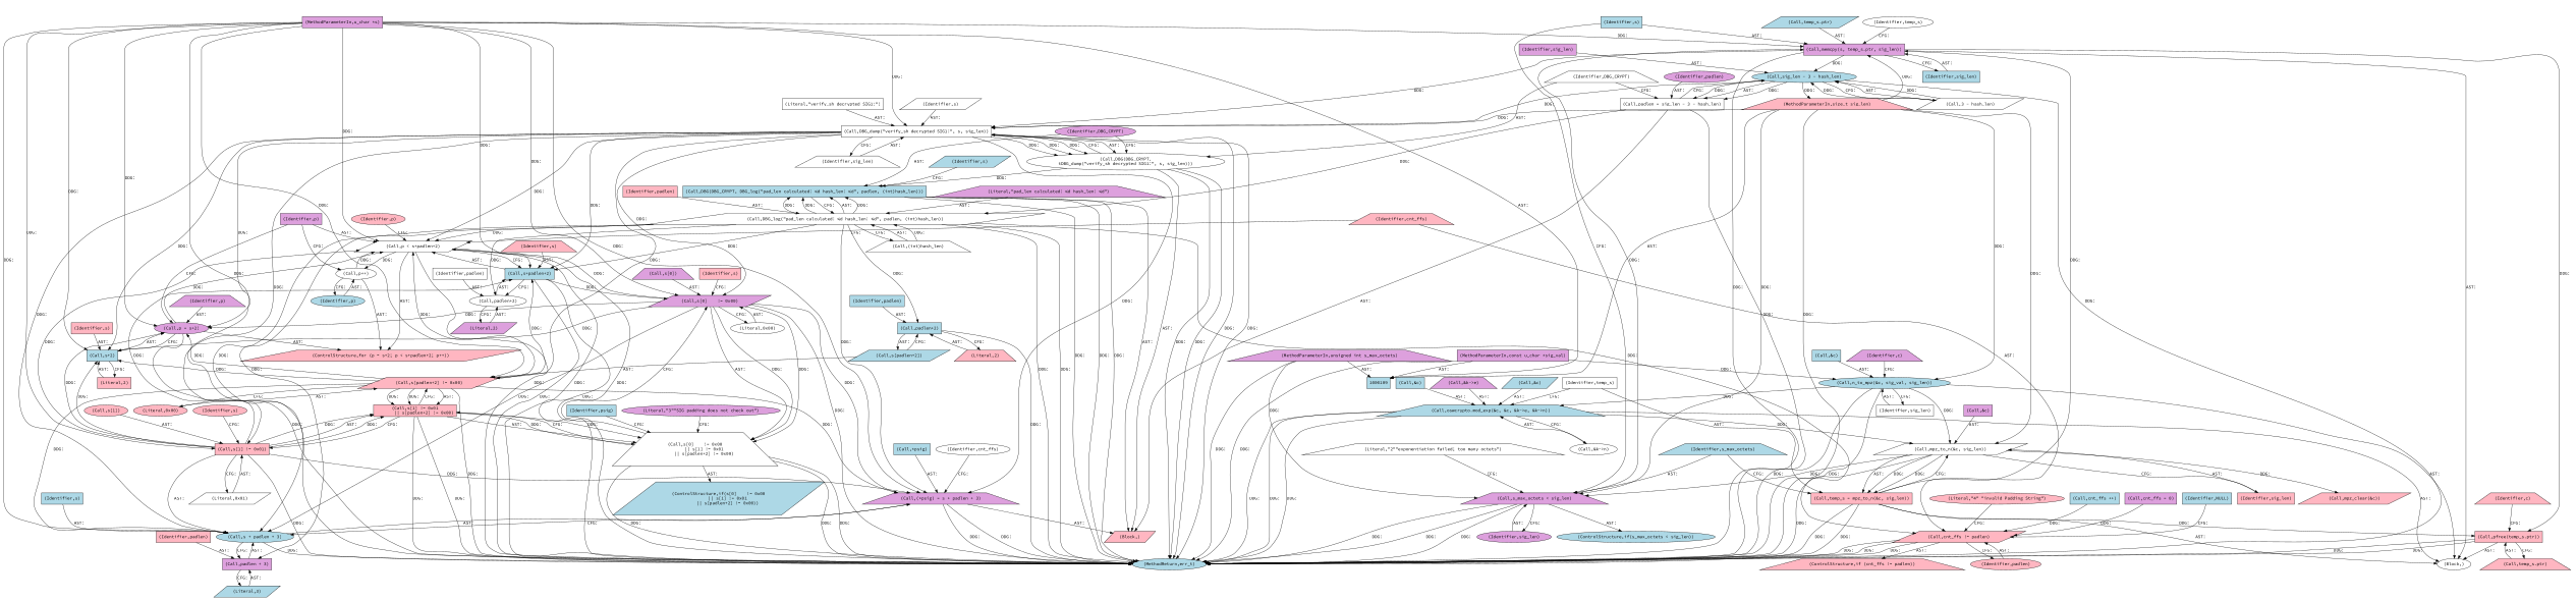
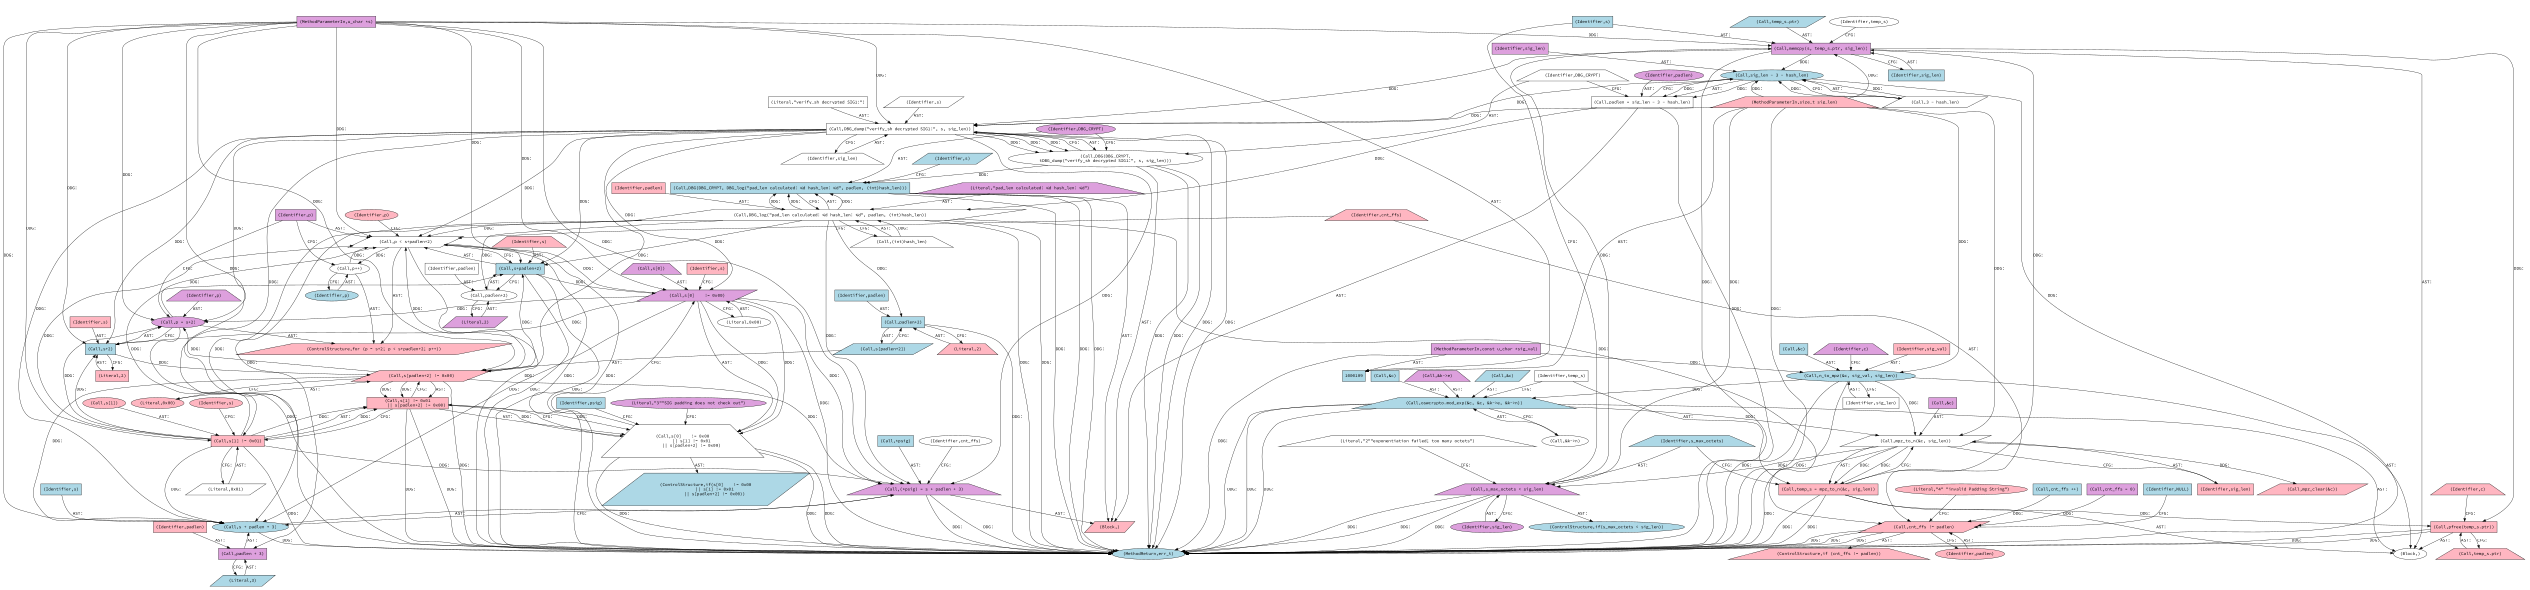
  digraph {
    fontname="Source Code Pro"
    node [fillcolor=lightpink fontname="Source Code Pro" shape=box style=filled]
    edge [fontname="Source Code Pro"]
    n1 [fillcolor=plum label="(Call,memcpy(s, temp_s.ptr, sig_len))"]
    n2 [label="(Call,pfree(temp_s.ptr))"]
    n3 [fillcolor=lightblue label="(Call,sig_len - 3 - hash_len)" shape=ellipse]
    n4 [fillcolor=white label="(Call,DBG_dump(\"verify_sh decrypted SIG1:\", s, sig_len))"]
    n5 [fillcolor=white label="(Block,)" shape=ellipse]
    n6 [fillcolor=lightblue label="(Identifier,sig_len)"]
    n7 [fillcolor=lightblue label="(MethodReturn,err_t)" shape=ellipse]
    n8 [label="(Call,temp_s.ptr)" shape=trapezium]
    n9 [fillcolor=white label="(Call,padlen = sig_len - 3 - hash_len)"]
    n10 [fillcolor=white label="(Call,3 - hash_len)" shape=parallelogram]
    n11 [fillcolor=plum label="(Call,(*psig) = s + padlen + 3)" shape=trapezium]
    n12 [fillcolor=lightblue label="(Call,s + padlen + 3)" shape=ellipse]
    n13 [fillcolor=white label="(Call,p < s+padlen+2)" shape=parallelogram]
    n14 [fillcolor=lightblue label="(Call,s+padlen+2)"]
    n15 [fillcolor=plum label="(Call,s[0]    != 0x00)" shape=parallelogram]
    n16 [fillcolor=plum label="(Call,p = s+2)" shape=ellipse]
    n17 [fillcolor=lightblue label="(Call,s+2)"]
    n18 [label="(Call,s[1] != 0x01)"]
    n19 [label="(Call,s[padlen+2] != 0x00)" shape=parallelogram]
    n20 [fillcolor=white label="(Call,DBG(DBG_CRYPT,\n\tDBG_dump(\"verify_sh decrypted SIG1:\", s, sig_len)))" shape=ellipse]
    n21 [fillcolor=white label="(Identifier,sig_len)" shape=trapezium]
    n22 [fillcolor=plum label="(MethodParameterIn,u_char *s)"]
    1000109 [fillcolor=lightblue]
    n24 [label="(Block,)" shape=parallelogram]
    n25 [fillcolor=plum label="(Call,padlen + 3)"]
    n26 [fillcolor=white label="(Call,p++)" shape=ellipse]
    n27 [label="(ControlStructure,for (p = s+2; p < s+padlen+2; p++))" shape=parallelogram]
    n28 [fillcolor=white label="(Call,padlen+2)" shape=ellipse]
    n29 [fillcolor=white label="(Call,s[0]    != 0x00\n       || s[1] != 0x01\n       || s[padlen+2] != 0x00)" shape=trapezium]
    n30 [fillcolor=white label="(Literal,0x00)" shape=ellipse]
    n31 [label="(Literal,2)"]
    n32 [label="(Call,s[1] != 0x01\n       || s[padlen+2] != 0x00)"]
    n33 [fillcolor=white label="(Literal,0x01)" shape=parallelogram]
    n34 [label="(Literal,0x00)" shape=ellipse]
    n35 [label="(Call,temp_s = mpz_to_n(&c, sig_len))"]
    n36 [fillcolor=white label="(Call,mpz_to_n(&c, sig_len))" shape=parallelogram]
    n37 [fillcolor=plum label="(Call,s_max_octets < sig_len)" shape=trapezium]
    n38 [label="(Identifier,sig_len)"]
    n39 [label="(Call,mpz_clear(&c))" shape=parallelogram]
    n40 [fillcolor=plum label="(Identifier,sig_len)" shape=ellipse]
    n41 [fillcolor=lightblue label="(ControlStructure,if(s_max_octets < sig_len))" shape=ellipse]
    n42 [fillcolor=lightblue label="(Call,oswcrypto.mod_exp(&c, &c, &k->e, &k->n))" shape=trapezium]
    n43 [fillcolor=white label="(Call,&k->n)" shape=ellipse]
    n44 [fillcolor=lightblue label="(Call,n_to_mpz(&c, sig_val, sig_len))" shape=ellipse]
    n45 [fillcolor=white label="(Identifier,sig_len)"]
    n46 [fillcolor=plum label="(MethodParameterIn,const u_char *sig_val)"]
    n47 [label="(MethodParameterIn,size_t sig_len)" shape=trapezium]
-   n48 [fillcolor=plum label="(MethodParameterIn,unsigned int s_max_octets)" shape=trapezium]
    n49 [fillcolor=white label="(Call,DBG_log(\"pad_len calculated: %d hash_len: %d\", padlen, (int)hash_len))" shape=parallelogram]
    n50 [fillcolor=lightblue label="(Call,DBG(DBG_CRYPT, DBG_log(\"pad_len calculated: %d hash_len: %d\", padlen, (int)hash_len)))"]
    n51 [fillcolor=lightblue label="(Call,padlen+2)"]
    n52 [label="(Call,cnt_ffs != padlen)" shape=parallelogram]
    n53 [fillcolor=white label="(Call,(int)hash_len)" shape=trapezium]
    n54 [fillcolor=lightblue label="(Call,s[padlen+2])" shape=parallelogram]
    n55 [label="(Literal,2)" shape=trapezium]
    n56 [fillcolor=lightblue label="(Literal,3)" shape=parallelogram]
    n57 [fillcolor=plum label="(Literal,2)" shape=parallelogram]
    n58 [label="(ControlStructure,if (cnt_ffs != padlen))" shape=trapezium]
    n59 [label="(Identifier,padlen)" shape=ellipse]
    n60 [fillcolor=lightblue label="(Identifier,p)" shape=ellipse]
    n61 [fillcolor=lightblue label="(ControlStructure,if(s[0]    != 0x00\n       || s[1] != 0x01\n       || s[padlen+2] != 0x00))" shape=parallelogram]
    n62 [fillcolor=lightblue label="(Identifier,NULL)"]
    n63 [fillcolor=plum label="(Identifier,c)" shape=trapezium]
    n64 [fillcolor=lightblue label="(Call,*psig)"]
    n65 [label="(Literal,\"4\" \"invalid Padding String\")" shape=ellipse]
    n66 [label="(Identifier,s)" shape=ellipse]
    n67 [label="(Identifier,padlen)"]
    n68 [fillcolor=plum label="(Call,&k->e)" shape=trapezium]
    n69 [fillcolor=plum label="(Identifier,padlen)" shape=ellipse]
    n70 [fillcolor=lightblue label="(Call,temp_s.ptr)" shape=parallelogram]
    n71 [fillcolor=white label="(Identifier,DBG_CRYPT)" shape=trapezium]
    n72 [fillcolor=lightblue label="(Call,&c)" shape=parallelogram]
    n73 [fillcolor=plum label="(Literal,\"3\"\"SIG padding does not check out\")" shape=ellipse]
    n74 [fillcolor=white label="(Identifier,s)" shape=parallelogram]
    n75 [fillcolor=plum label="(Identifier,p)"]
    n76 [fillcolor=lightblue label="(Identifier,s_max_octets)" shape=trapezium]
    n77 [fillcolor=lightblue label="(Identifier,s)"]
    n78 [fillcolor=plum label="(Identifier,sig_len)"]
    n79 [fillcolor=white label="(Identifier,padlen)"]
    n80 [fillcolor=lightblue label="(Identifier,psig)"]
+   n81 [label="(Identifier,sig_val)"]
    n82 [fillcolor=plum label="(Identifier,p)" shape=trapezium]
    n83 [fillcolor=white label="(Literal,\"verify_sh decrypted SIG1:\")"]
    n84 [fillcolor=lightblue label="(Call,&c)"]
    n85 [label="(Identifier,cnt_ffs)" shape=trapezium]
    n86 [label="(Identifier,s)"]
    n87 [fillcolor=lightblue label="(Identifier,s)"]
    n88 [label="(Identifier,padlen)"]
    n89 [fillcolor=lightblue label="(Call,&c)"]
    n90 [label="(Identifier,c)" shape=trapezium]
    n91 [fillcolor=lightblue label="(Call,cnt_ffs ++)"]
    n92 [fillcolor=white label="(Identifier,temp_s)"]
    n93 [label="(Identifier,p)" shape=ellipse]
    n94 [fillcolor=white label="(Identifier,cnt_ffs)" shape=ellipse]
    n95 [fillcolor=lightblue label="(Identifier,s)" shape=parallelogram]
    n96 [fillcolor=plum label="(Call,s[0])" shape=trapezium]
    n97 [fillcolor=white label="(Literal,\"2\"\"exponentiation failed; too many octets\")" shape=trapezium]
    n98 [fillcolor=lightblue label="(Identifier,padlen)"]
    n99 [fillcolor=plum label="(Call,cnt_ffs = 0)"]
    n100 [fillcolor=white label="(Identifier,temp_s)" shape=ellipse]
    n101 [fillcolor=plum label="(Call,&c)"]
    n102 [fillcolor=plum label="(Identifier,DBG_CRYPT)" shape=ellipse]
    n103 [label="(Identifier,s)" shape=trapezium]
    n104 [label="(Identifier,s)"]
    n105 [label="(Call,s[1])" shape=ellipse]
    n106 [fillcolor=plum label="(Literal,\"pad_len calculated: %d hash_len: %d\")" shape=trapezium]
    n1 -> n2 [label="DDG: "]
    n1 -> n3 [label="DDG: "]
    n1 -> n4 [label="DDG: "]
    n1 -> n5 [label="AST: "]
    n1 -> n6 [label="CFG: "]
    n1 -> n7 [label="DDG: "]
    n2 -> n5 [label="AST: "]
    n2 -> n7 [label="DDG: "]
    n2 -> n7 [label="DDG: "]
    n2 -> n8 [label="CFG: "]
    n3 -> n4 [label="DDG: "]
    n3 -> n7 [label="DDG: "]
    n3 -> n9 [label="AST: "]
    n3 -> n9 [label="DDG: "]
    n3 -> n9 [label="DDG: "]
    n3 -> n10 [label="CFG: "]
    n4 -> n7 [label="DDG: "]
    n4 -> n7 [label="DDG: "]
    n4 -> n11 [label="DDG: "]
    n4 -> n12 [label="DDG: "]
    n4 -> n13 [label="DDG: "]
    n4 -> n14 [label="DDG: "]
    n4 -> n15 [label="DDG: "]
    n4 -> n16 [label="DDG: "]
    n4 -> n17 [label="DDG: "]
    n4 -> n18 [label="DDG: "]
    n4 -> n19 [label="DDG: "]
    n4 -> n20 [label="AST: "]
    n4 -> n20 [label="DDG: "]
    n4 -> n20 [label="DDG: "]
    n4 -> n20 [label="DDG: "]
    n4 -> n21 [label="CFG: "]
    n6 -> n1 [label="AST: "]
    n8 -> n2 [label="AST: "]
    n9 -> n3 [label="CFG: "]
    n9 -> n7 [label="DDG: "]
    n9 -> n24 [label="AST: "]
    n9 -> n49 [label="DDG: "]
    n10 -> n3 [label="AST: "]
    n10 -> n3 [label="DDG: "]
    n10 -> n3 [label="DDG: "]
    n11 -> n7 [label="DDG: "]
    n11 -> n7 [label="DDG: "]
    n11 -> n12 [label="CFG: "]
    n11 -> n24 [label="AST: "]
    n12 -> n7 [label="DDG: "]
    n12 -> n11 [label="AST: "]
-   n12 -> n25 [label="CFG: "]
    n13 -> n7 [label="DDG: "]
    n13 -> n7 [label="DDG: "]
    n13 -> n7 [label="DDG: "]
    n13 -> n14 [label="CFG: "]
    n13 -> n26 [label="DDG: "]
    n13 -> n27 [label="AST: "]
    n14 -> n7 [label="DDG: "]
    n14 -> n7 [label="DDG: "]
    n14 -> n13 [label="AST: "]
    n14 -> n15 [label="DDG: "]
    n14 -> n28 [label="CFG: "]
    n15 -> n7 [label="DDG: "]
    n15 -> n11 [label="DDG: "]
    n15 -> n12 [label="DDG: "]
    n15 -> n13 [label="DDG: "]
    n15 -> n16 [label="DDG: "]
    n15 -> n17 [label="DDG: "]
    n15 -> n29 [label="AST: "]
    n15 -> n29 [label="DDG: "]
    n15 -> n29 [label="DDG: "]
    n15 -> n30 [label="CFG: "]
    n16 -> n7 [label="DDG: "]
    n16 -> n13 [label="DDG: "]
    n16 -> n17 [label="CFG: "]
    n16 -> n27 [label="AST: "]
    n17 -> n16 [label="AST: "]
    n17 -> n31 [label="CFG: "]
    n18 -> n7 [label="DDG: "]
    n18 -> n11 [label="DDG: "]
-   n18 -> n12 [label="AST: "]
+   n18 -> n12 [label="DDG: "]
    n18 -> n13 [label="DDG: "]
    n18 -> n14 [label="DDG: "]
    n18 -> n16 [label="DDG: "]
    n18 -> n17 [label="DDG: "]
    n18 -> n32 [label="AST: "]
    n18 -> n32 [label="DDG: "]
    n18 -> n32 [label="DDG: "]
    n18 -> n33 [label="CFG: "]
    n19 -> n7 [label="DDG: "]
    n19 -> n11 [label="DDG: "]
    n19 -> n12 [label="DDG: "]
    n19 -> n13 [label="DDG: "]
    n19 -> n14 [label="DDG: "]
    n19 -> n16 [label="DDG: "]
-   n19 -> n17 [label="DDG: "]
+   n17 -> n19 [label="DDG: "]
    n19 -> n32 [label="AST: "]
    n19 -> n32 [label="DDG: "]
    n19 -> n32 [label="DDG: "]
    n19 -> n34 [label="CFG: "]
    n20 -> n4 [label="CFG: "]
    n20 -> n7 [label="DDG: "]
    n20 -> n7 [label="DDG: "]
    n20 -> n24 [label="AST: "]
    n20 -> n50 [label="DDG: "]
    n21 -> n4 [label="AST: "]
    n22 -> n1 [label="DDG: "]
    n22 -> n4 [label="DDG: "]
    n22 -> n7 [label="DDG: "]
    n22 -> n11 [label="DDG: "]
    n22 -> n12 [label="DDG: "]
    n22 -> n13 [label="DDG: "]
    n22 -> n14 [label="DDG: "]
    n22 -> n15 [label="DDG: "]
    n22 -> n16 [label="DDG: "]
    n22 -> n17 [label="DDG: "]
    n22 -> n18 [label="DDG: "]
    n22 -> n19 [label="DDG: "]
    n22 -> 1000109 [label="AST: "]
    n25 -> n12 [label="AST: "]
    n25 -> n56 [label="CFG: "]
    n26 -> n13 [label="DDG: "]
    n26 -> n27 [label="AST: "]
    n26 -> n60 [label="CFG: "]
    n28 -> n14 [label="AST: "]
    n28 -> n57 [label="CFG: "]
    n29 -> n7 [label="DDG: "]
    n29 -> n7 [label="DDG: "]
    n29 -> n7 [label="DDG: "]
    n29 -> n15 [label="CFG: "]
    n29 -> n32 [label="CFG: "]
    n29 -> n61 [label="AST: "]
    n30 -> n15 [label="AST: "]
    n31 -> n17 [label="AST: "]
    n32 -> n7 [label="DDG: "]
    n32 -> n7 [label="DDG: "]
    n32 -> n18 [label="CFG: "]
    n32 -> n19 [label="CFG: "]
    n32 -> n29 [label="AST: "]
    n32 -> n29 [label="DDG: "]
    n32 -> n29 [label="DDG: "]
    n33 -> n18 [label="AST: "]
    n34 -> n19 [label="AST: "]
    n35 -> n1 [label="DDG: "]
    n35 -> n2 [label="DDG: "]
    n35 -> n5 [label="AST: "]
    n35 -> n7 [label="DDG: "]
    n35 -> n7 [label="DDG: "]
    n35 -> n36 [label="CFG: "]
    n36 -> n7 [label="DDG: "]
    n36 -> n35 [label="AST: "]
    n36 -> n35 [label="DDG: "]
    n36 -> n35 [label="DDG: "]
    n36 -> n37 [label="DDG: "]
    n36 -> n38 [label="CFG: "]
    n36 -> n39 [label="DDG: "]
    n37 -> n1 [label="DDG: "]
    n37 -> n7 [label="DDG: "]
    n37 -> n7 [label="DDG: "]
    n37 -> n7 [label="DDG: "]
    n37 -> n40 [label="CFG: "]
    n37 -> n41 [label="AST: "]
    n38 -> n36 [label="AST: "]
    n40 -> n37 [label="AST: "]
    n42 -> n5 [label="AST: "]
    n42 -> n7 [label="DDG: "]
    n42 -> n7 [label="DDG: "]
    n42 -> n7 [label="DDG: "]
    n42 -> n36 [label="DDG: "]
    n42 -> n43 [label="CFG: "]
    n43 -> n42 [label="AST: "]
    n44 -> n5 [label="AST: "]
    n44 -> n7 [label="DDG: "]
    n44 -> n7 [label="DDG: "]
    n44 -> n36 [label="DDG: "]
    n44 -> n42 [label="DDG: "]
    n44 -> n45 [label="CFG: "]
    n45 -> n44 [label="AST: "]
    n46 -> n7 [label="DDG: "]
    n46 -> 1000109 [label="AST: "]
    n46 -> n44 [label="DDG: "]
    n47 -> n1 [label="DDG: "]
-   n3 -> n47 [label="DDG: "]
+   n47 -> n3 [label="DDG: "]
    n47 -> n4 [label="DDG: "]
    n47 -> n7 [label="DDG: "]
    n47 -> 1000109 [label="AST: "]
    n47 -> n36 [label="DDG: "]
    n47 -> n37 [label="DDG: "]
    n47 -> n44 [label="DDG: "]
-   n48 -> n7 [label="DDG: "]
-   n48 -> 1000109 [label="AST: "]
-   n48 -> n37 [label="DDG: "]
    n49 -> n7 [label="DDG: "]
    n49 -> n7 [label="DDG: "]
    n49 -> n11 [label="DDG: "]
    n49 -> n12 [label="DDG: "]
    n49 -> n13 [label="DDG: "]
    n49 -> n14 [label="DDG: "]
    n49 -> n25 [label="DDG: "]
    n49 -> n28 [label="DDG: "]
    n49 -> n50 [label="AST: "]
    n49 -> n50 [label="DDG: "]
    n49 -> n50 [label="DDG: "]
    n49 -> n50 [label="DDG: "]
    n49 -> n51 [label="DDG: "]
    n49 -> n52 [label="DDG: "]
    n49 -> n53 [label="CFG: "]
    n50 -> n7 [label="DDG: "]
    n50 -> n7 [label="DDG: "]
    n50 -> n7 [label="DDG: "]
    n50 -> n24 [label="AST: "]
    n50 -> n49 [label="CFG: "]
    n51 -> n7 [label="DDG: "]
    n51 -> n54 [label="AST: "]
    n51 -> n55 [label="CFG: "]
    n52 -> n7 [label="DDG: "]
    n52 -> n7 [label="DDG: "]
    n52 -> n7 [label="DDG: "]
    n52 -> n58 [label="AST: "]
    n52 -> n59 [label="CFG: "]
    n53 -> n49 [label="AST: "]
    n53 -> n49 [label="DDG: "]
    n54 -> n19 [label="AST: "]
    n54 -> n51 [label="CFG: "]
    n55 -> n51 [label="AST: "]
    n56 -> n25 [label="AST: "]
    n57 -> n28 [label="AST: "]
    n59 -> n52 [label="AST: "]
    n60 -> n26 [label="AST: "]
    n62 -> n52 [label="CFG: "]
    n63 -> n44 [label="CFG: "]
    n64 -> n11 [label="AST: "]
    n65 -> n52 [label="CFG: "]
    n66 -> n18 [label="CFG: "]
    n67 -> n25 [label="AST: "]
    n68 -> n42 [label="AST: "]
    n69 -> n9 [label="AST: "]
    n70 -> n1 [label="AST: "]
    n71 -> n9 [label="CFG: "]
    n71 -> n20 [label="AST: "]
    n72 -> n42 [label="AST: "]
    n73 -> n29 [label="CFG: "]
    n74 -> n4 [label="AST: "]
    n75 -> n13 [label="AST: "]
    n75 -> n16 [label="CFG: "]
    n75 -> n26 [label="CFG: "]
    n76 -> n35 [label="CFG: "]
    n76 -> n37 [label="AST: "]
    n77 -> n1 [label="AST: "]
    n77 -> n37 [label="CFG: "]
    n78 -> n3 [label="AST: "]
    n79 -> n28 [label="AST: "]
    n80 -> n29 [label="CFG: "]
+   n81 -> n44 [label="AST: "]
    n82 -> n16 [label="AST: "]
    n83 -> n4 [label="AST: "]
    n84 -> n44 [label="AST: "]
    n85 -> n13 [label="CFG: "]
    n85 -> n52 [label="AST: "]
    n86 -> n15 [label="CFG: "]
    n87 -> n12 [label="AST: "]
    n88 -> n49 [label="AST: "]
    n89 -> n42 [label="AST: "]
    n90 -> n2 [label="CFG: "]
    n91 -> n52 [label="DDG: "]
    n92 -> n35 [label="AST: "]
    n92 -> n42 [label="CFG: "]
    n93 -> n13 [label="CFG: "]
    n94 -> n11 [label="CFG: "]
    n95 -> n50 [label="CFG: "]
    n96 -> n15 [label="AST: "]
    n97 -> n37 [label="CFG: "]
    n98 -> n51 [label="AST: "]
    n99 -> n52 [label="DDG: "]
    n100 -> n1 [label="CFG: "]
    n101 -> n36 [label="AST: "]
    n102 -> n20 [label="CFG: "]
    n102 -> n50 [label="AST: "]
    n103 -> n14 [label="AST: "]
    n104 -> n17 [label="AST: "]
    n105 -> n18 [label="AST: "]
    n106 -> n49 [label="AST: "]
  }
